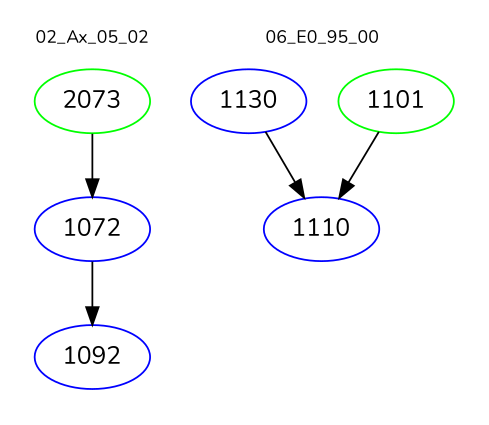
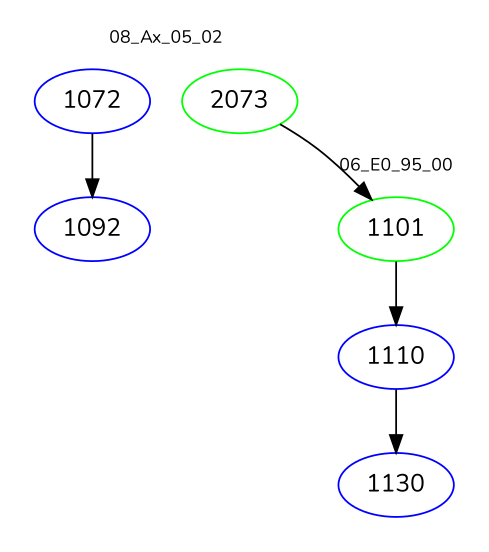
  digraph {
    fontname=Nunito
    node [color=blue fontname=Nunito]
    edge [color=black fontname=Nunito]
    n1 [color=green label=2073]
    n2 [label=1072]
    n3 [label=1092]
    n4 [color=green label=1101]
    n5 [label=1110]
    n6 [label=1130]
    subgraph cluster_1 {
      color=white
      fontsize=10
-     label="02_Ax_05_02"
+     label="08_Ax_05_02"
      n1
      n2
      n3
    }
    subgraph cluster_2 {
      color=white
      fontsize=10
      label="06_E0_95_00"
      n4
      n5
      n6
    }
-   n1 -> n2
+   n1 -> n4
    n2 -> n3
    n4 -> n5
-   n6 -> n5
+   n5 -> n6
  }
